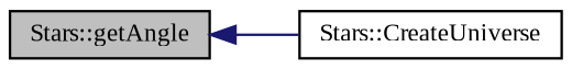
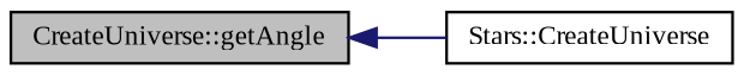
  digraph {
    rankdir=LR
    fontname="Liberation Serif"
    node [color=black fontname="Liberation Serif" fontsize=10 shape=record style=filled]
-   n1 [fillcolor=grey75 fontcolor=black height=0.2 label="Stars::getAngle" width=0.4]
+   n1 [fillcolor=grey75 fontcolor=black height=0.2 label="CreateUniverse::getAngle" width=0.4]
    n2 [fillcolor=white height=0.2 label="Stars::CreateUniverse" width=0.4]
    n1 -> n2 [color=midnightblue dir=back fontname="Liberation Serif" fontsize=10 labelfontname=Helvetica labelfontsize=10 style=solid]
  }
